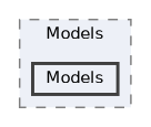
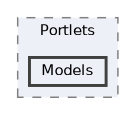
  digraph {
    compound=true
    n1 [color=grey25 fillcolor="#edf0f7" fontname=Helvetica fontsize=10 height=0.2 label=Models shape=box style="filled,bold" width=0.4]
    subgraph cluster_1 {
      bgcolor="#edf0f7"
      fontname=Helvetica
      fontsize=10
-     label=Models
+     label=Portlets
      pencolor=grey50
      style="filled,dashed"
      n1
    }
  }
